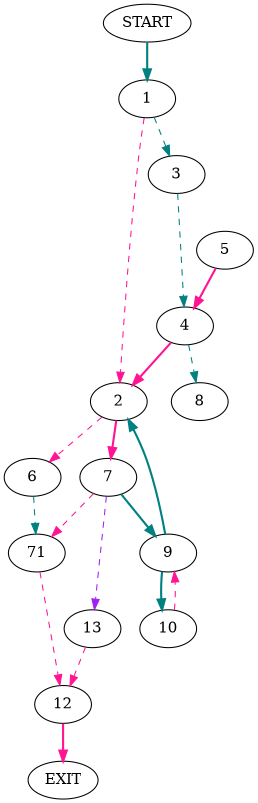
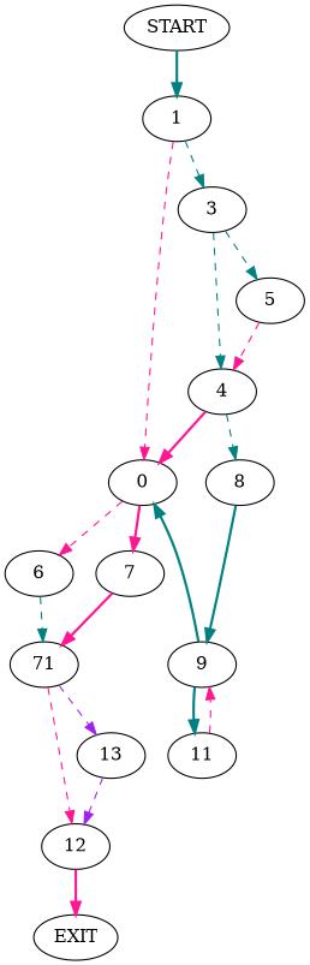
  digraph {
    edge [color=teal style=dashed]
    n1 [label=START]
    1
-   2
+   2 [label=0]
    3
    n5 [label=EXIT]
    6
    7
    4
    5
    n10 [label=71]
    8
    9
    12
    13
-   10
+   10 [label=11]
    n1 -> 1 [style=bold]
    1 -> 2 [color=deeppink]
    1 -> 3
    2 -> 6 [color=deeppink]
    2 -> 7 [color=deeppink style=bold]
    3 -> 4
+   3 -> 5
    6 -> n10
-   7 -> n10 [color=deeppink]
+   7 -> n10 [color=deeppink style=bold]
    4 -> 2 [color=deeppink style=bold]
    4 -> 8
-   5 -> 4 [color=deeppink style=bold]
+   5 -> 4 [color=deeppink]
    n10 -> 12 [color=deeppink]
-   7 -> 13 [color=purple]
-   7 -> 9 [style=bold]
+   n10 -> 13 [color=purple]
+   8 -> 9 [style=bold]
    9 -> 2 [style=bold]
    9 -> 10 [style=bold]
    12 -> n5 [color=deeppink style=bold]
-   13 -> 12 [color=deeppink]
+   13 -> 12 [color=purple]
    10 -> 9 [color=deeppink]
  }
